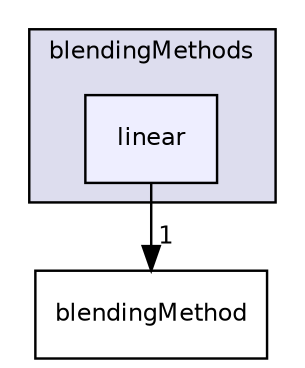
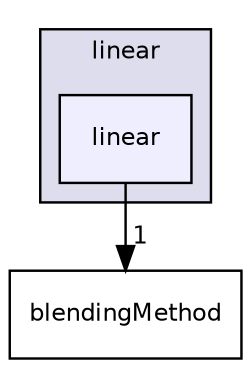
  digraph {
    compound=true
    node [fontname=Helvetica fontsize=10 shape=box]
    n1 [fillcolor="#eeeeff" label=linear pencolor=black style=filled]
    n2 [label=blendingMethod]
    subgraph cluster_1 {
      bgcolor="#ddddee"
      fontname=Helvetica
      fontsize=10
-     label=blendingMethods
+     label=linear
      pencolor=black
      n1
    }
    n1 -> n2 [headlabel=1 labeldistance=1.5 labelfontname=Helvetica labelfontsize=10]
  }
